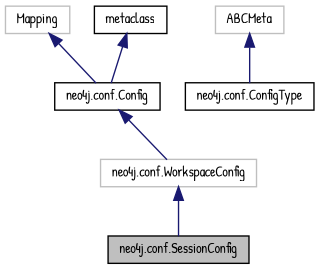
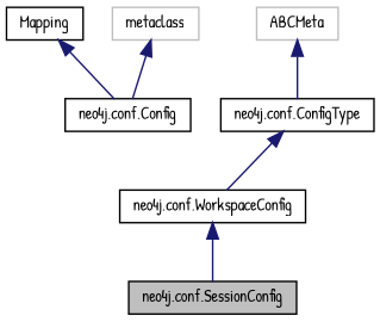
  digraph {
    fontname="Patrick Hand"
    node [color=black fillcolor=white fontname="Patrick Hand" fontsize=10 shape=record style=filled]
    edge [color=midnightblue dir=back fontname="Patrick Hand" fontsize=10 labelfontname=Helvetica labelfontsize=10 style=solid]
    n1 [fillcolor=grey75 fontcolor=black height=0.2 label="neo4j.conf.SessionConfig" width=0.4]
-   n2 [color=grey75 height=0.2 label="neo4j.conf.WorkspaceConfig" width=0.4]
+   n2 [height=0.2 label="neo4j.conf.WorkspaceConfig" width=0.4]
    n3 [height=0.2 label="neo4j.conf.Config" width=0.4]
-   n4 [color=grey75 height=0.2 label=Mapping width=0.4]
-   n5 [height=0.2 label=metaclass width=0.4]
+   n4 [height=0.2 label=Mapping width=0.4]
+   n5 [color=grey75 height=0.2 label=metaclass width=0.4]
    n6 [height=0.2 label="neo4j.conf.ConfigType" width=0.4]
    n7 [color=grey75 height=0.2 label=ABCMeta width=0.4]
    n2 -> n1
-   n3 -> n2
+   n6 -> n2
    n4 -> n3
    n5 -> n3
    n7 -> n6
  }
